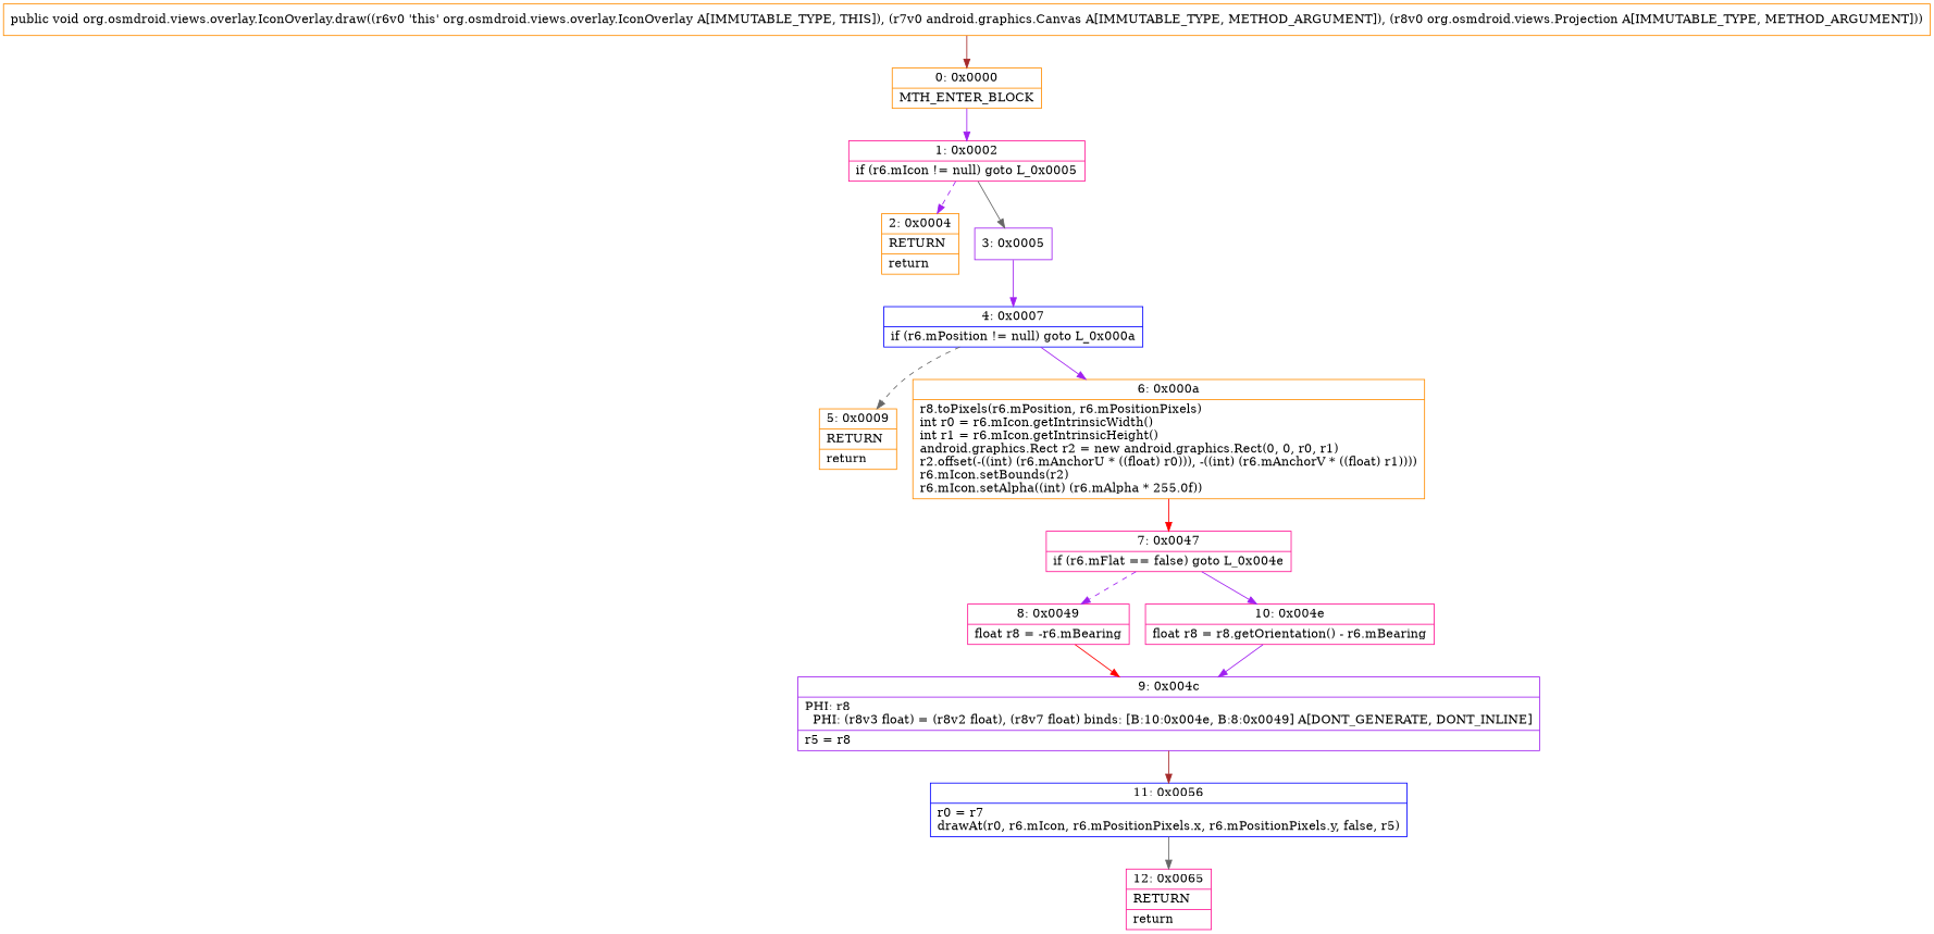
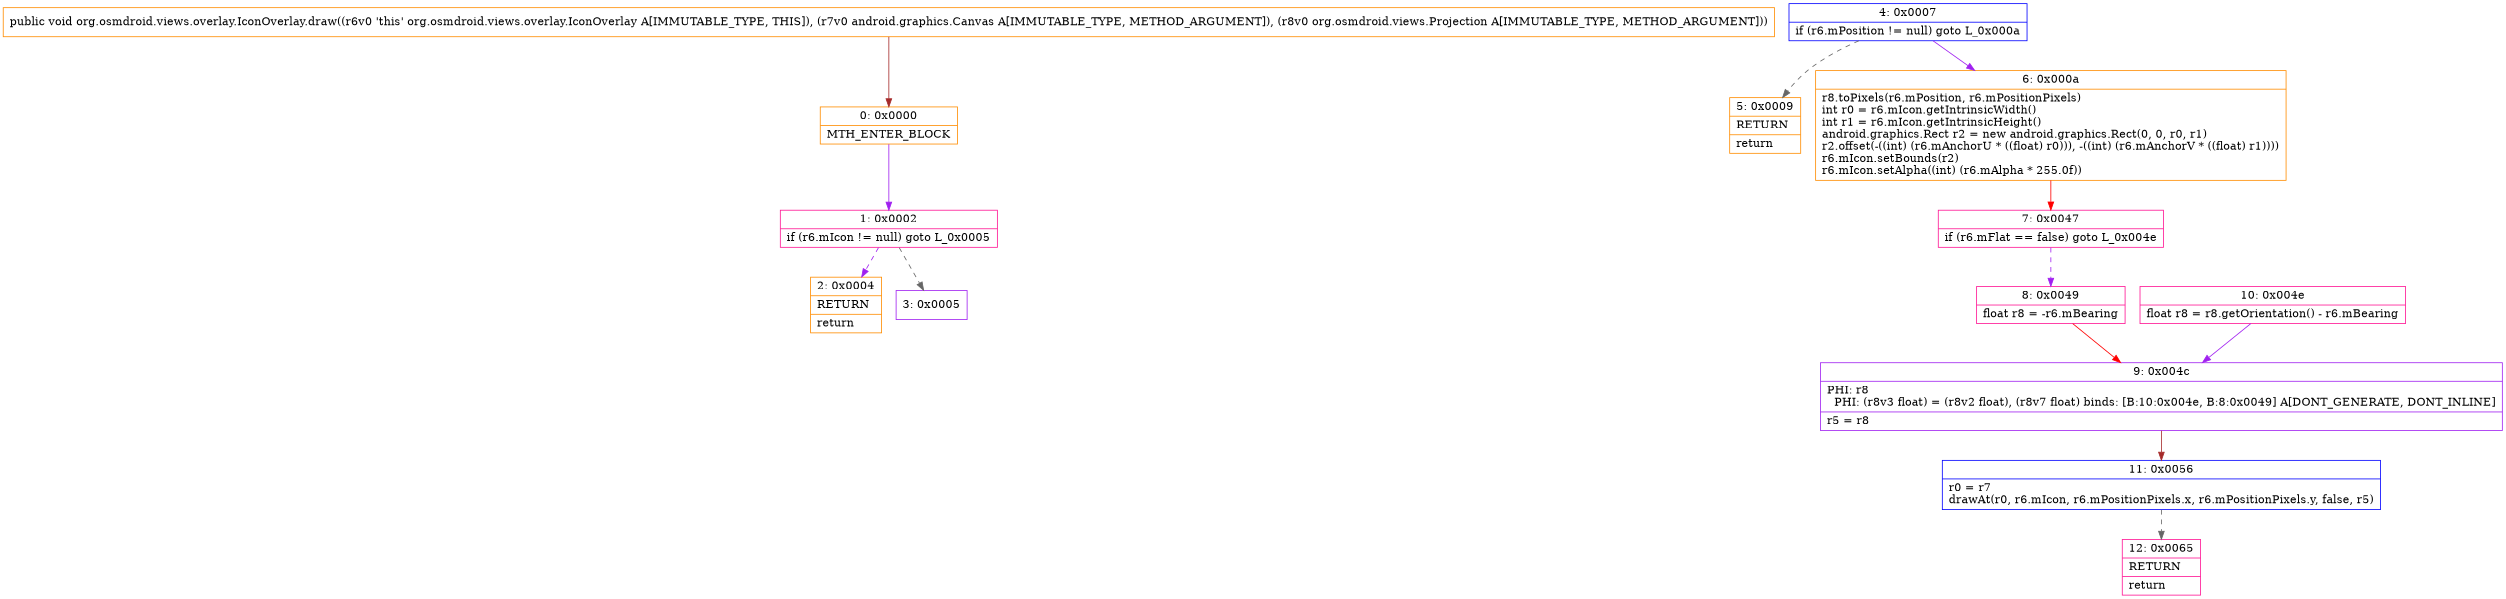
  digraph {
    node [color=darkorange shape=record]
    edge [color=purple]
    n1 [label="{0\:\ 0x0000|MTH_ENTER_BLOCK\l}"]
    n2 [color=deeppink label="{1\:\ 0x0002|if (r6.mIcon != null) goto L_0x0005\l}"]
    n3 [label="{2\:\ 0x0004|RETURN\l|return\l}"]
    n4 [color=purple label="{3\:\ 0x0005}"]
    n5 [color=blue label="{4\:\ 0x0007|if (r6.mPosition != null) goto L_0x000a\l}"]
    n6 [label="{5\:\ 0x0009|RETURN\l|return\l}"]
    n7 [label="{6\:\ 0x000a|r8.toPixels(r6.mPosition, r6.mPositionPixels)\lint r0 = r6.mIcon.getIntrinsicWidth()\lint r1 = r6.mIcon.getIntrinsicHeight()\landroid.graphics.Rect r2 = new android.graphics.Rect(0, 0, r0, r1)\lr2.offset(\-((int) (r6.mAnchorU * ((float) r0))), \-((int) (r6.mAnchorV * ((float) r1))))\lr6.mIcon.setBounds(r2)\lr6.mIcon.setAlpha((int) (r6.mAlpha * 255.0f))\l}"]
    n8 [color=deeppink label="{7\:\ 0x0047|if (r6.mFlat == false) goto L_0x004e\l}"]
    n9 [color=deeppink label="{8\:\ 0x0049|float r8 = \-r6.mBearing\l}"]
    n10 [color=deeppink label="{10\:\ 0x004e|float r8 = r8.getOrientation() \- r6.mBearing\l}"]
    n11 [color=purple label="{9\:\ 0x004c|PHI: r8 \l  PHI: (r8v3 float) = (r8v2 float), (r8v7 float) binds: [B:10:0x004e, B:8:0x0049] A[DONT_GENERATE, DONT_INLINE]\l|r5 = r8\l}"]
    n12 [color=blue label="{11\:\ 0x0056|r0 = r7\ldrawAt(r0, r6.mIcon, r6.mPositionPixels.x, r6.mPositionPixels.y, false, r5)\l}"]
    n13 [color=deeppink label="{12\:\ 0x0065|RETURN\l|return\l}"]
    n14 [label="{public void org.osmdroid.views.overlay.IconOverlay.draw((r6v0 'this' org.osmdroid.views.overlay.IconOverlay A[IMMUTABLE_TYPE, THIS]), (r7v0 android.graphics.Canvas A[IMMUTABLE_TYPE, METHOD_ARGUMENT]), (r8v0 org.osmdroid.views.Projection A[IMMUTABLE_TYPE, METHOD_ARGUMENT])) }"]
    n1 -> n2
    n2 -> n3 [style=dashed]
-   n2 -> n4 [color=gray40]
-   n4 -> n5
+   n2 -> n4 [color=gray40 style=dashed]
    n5 -> n6 [color=gray40 style=dashed]
    n5 -> n7
    n7 -> n8 [color=red]
    n8 -> n9 [style=dashed]
-   n8 -> n10
    n9 -> n11 [color=red]
    n10 -> n11
    n11 -> n12 [color=brown]
-   n12 -> n13 [color=gray40]
+   n12 -> n13 [color=gray40 style=dashed]
    n14 -> n1 [color=brown]
  }
